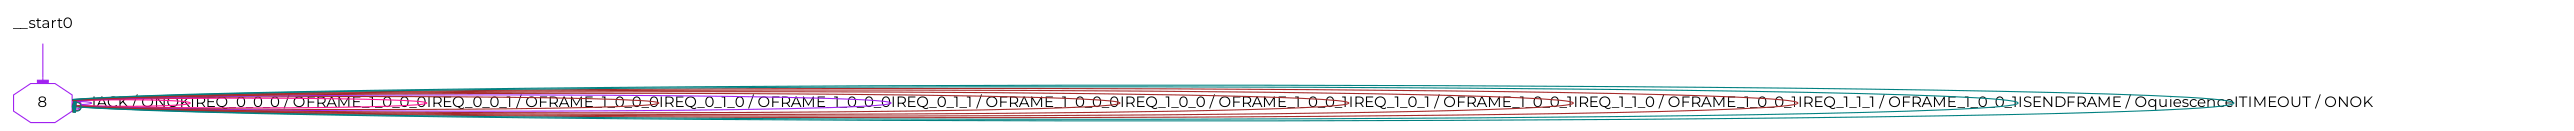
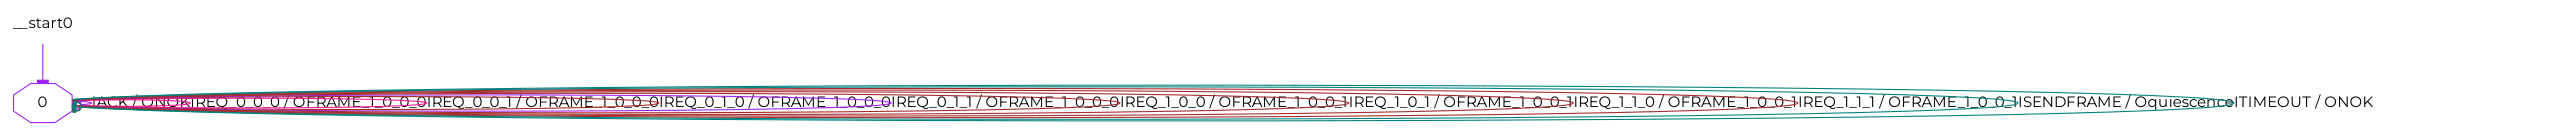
  digraph {
    fontname=Montserrat
    node [color=purple fontname=Montserrat]
    edge [color=brown arrowhead=tee fontname=Montserrat]
    __start0 [shape=none]
-   n2 [label=8 shape=octagon]
+   n2 [label=0 shape=octagon]
    __start0 -> n2 [color=purple]
    n2 -> n2 [label="IACK / ONOK" color=purple arrowhead=odot]
    n2 -> n2 [label="IREQ_0_0_0 / OFRAME_1_0_0_0" color=deeppink]
    n2 -> n2 [label="IREQ_0_0_1 / OFRAME_1_0_0_0" color=deeppink]
    n2 -> n2 [label="IREQ_0_1_0 / OFRAME_1_0_0_0"]
    n2 -> n2 [label="IREQ_0_1_1 / OFRAME_1_0_0_0" color=purple arrowhead=odot]
    n2 -> n2 [label="IREQ_1_0_0 / OFRAME_1_0_0_1"]
    n2 -> n2 [label="IREQ_1_0_1 / OFRAME_1_0_0_1" arrowhead=odot]
    n2 -> n2 [label="IREQ_1_1_0 / OFRAME_1_0_0_1"]
    n2 -> n2 [label="IREQ_1_1_1 / OFRAME_1_0_0_1"]
    n2 -> n2 [label="ISENDFRAME / Oquiescence" color=teal arrowhead=odot]
    n2 -> n2 [label="ITIMEOUT / ONOK" color=teal]
  }
